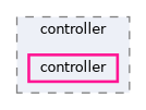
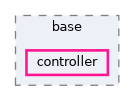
  digraph {
    compound=true
    n1 [color=deeppink fillcolor="#edf0f7" fontname=Helvetica fontsize=10 height=0.2 label=controller shape=box style="filled,bold" width=0.4]
    subgraph cluster_1 {
      bgcolor="#edf0f7"
      fontname=Helvetica
      fontsize=10
-     label=controller
+     label=base
      pencolor=grey50
      style="filled,dashed"
      n1
    }
  }
